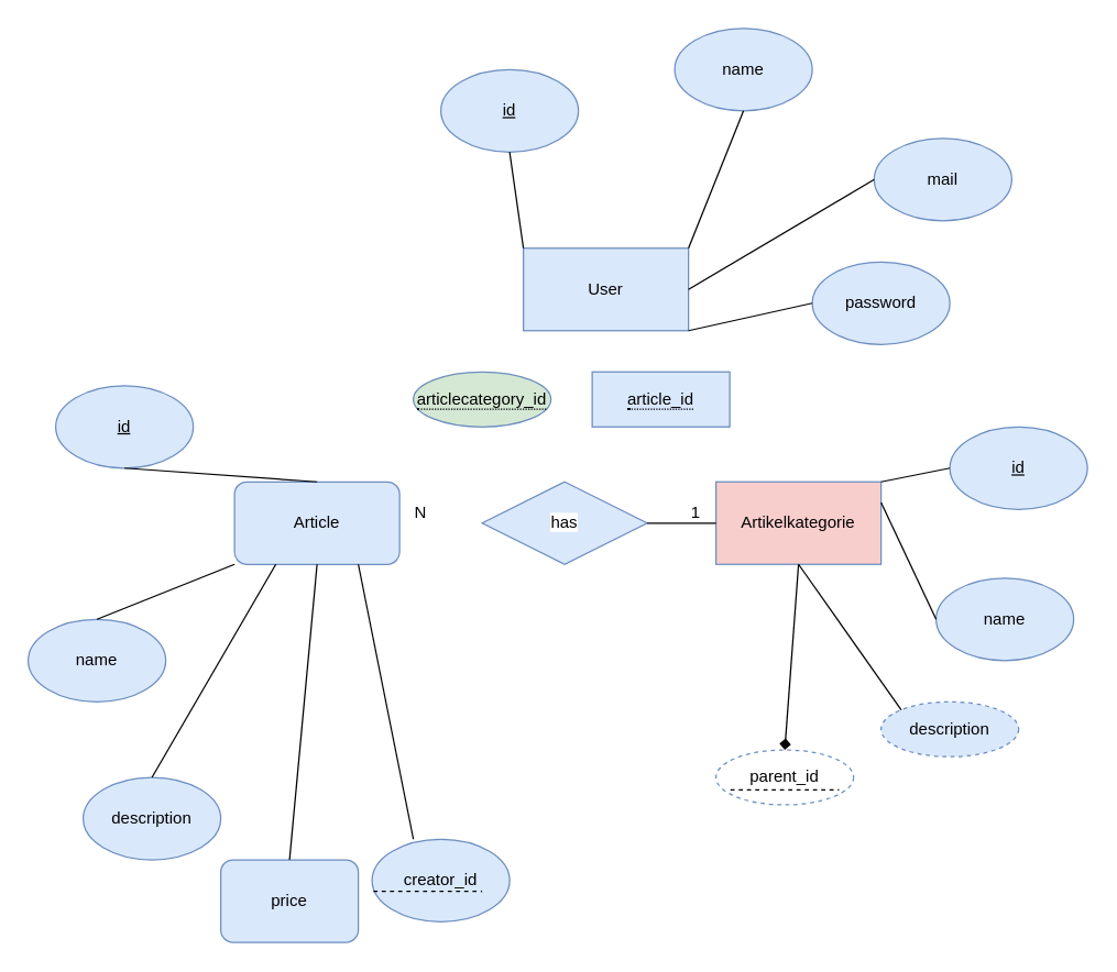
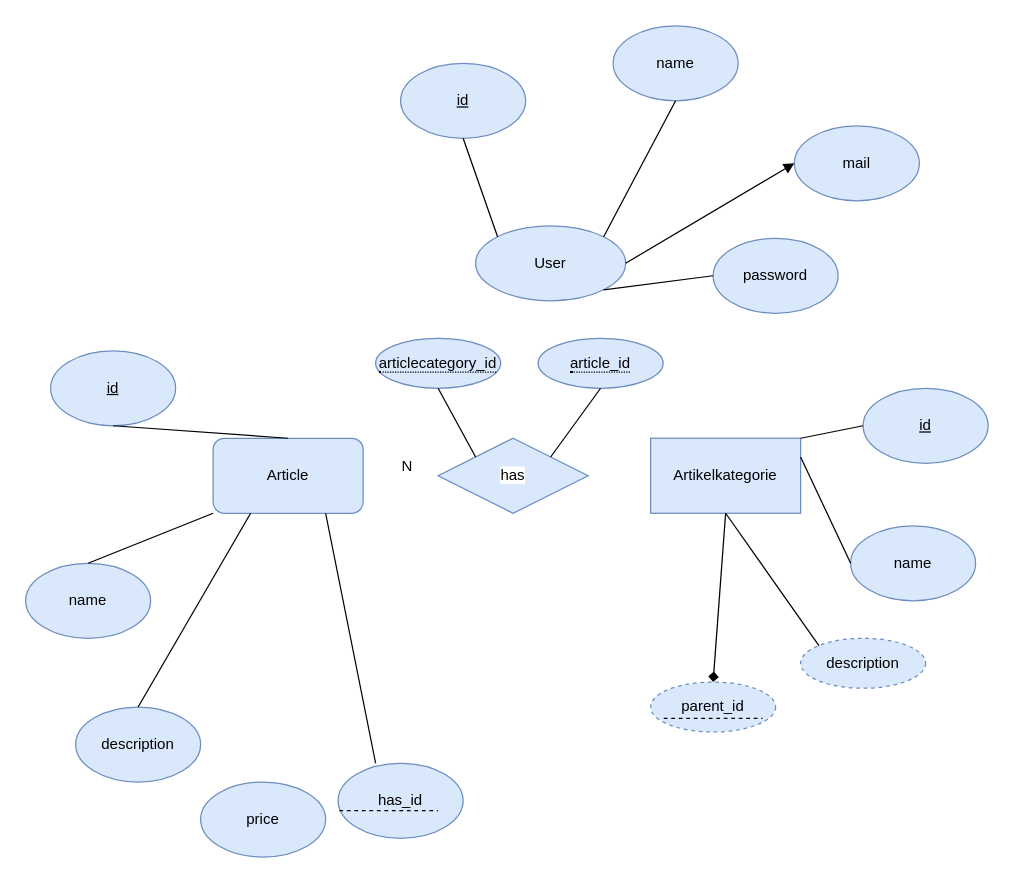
  <mxCell id="0" />
  <mxCell id="1" parent="0" />
- <mxCell id="2" value="User" style="rounded=0;whiteSpace=wrap;html=1;fillColor=#dae8fc;strokeColor=#6c8ebf;" vertex="1" parent="1"><mxGeometry x="380" y="180" width="120" height="60" as="geometry" /></mxCell>
+ <mxCell id="2" value="User" style="ellipse;whiteSpace=wrap;html=1;fillColor=#dae8fc;strokeColor=#6c8ebf;" vertex="1" parent="1"><mxGeometry x="380" y="180" width="120" height="60" as="geometry" /></mxCell>
  <mxCell id="3" value="&lt;u&gt;id&lt;/u&gt;" style="ellipse;whiteSpace=wrap;html=1;fillColor=#dae8fc;strokeColor=#6c8ebf;" vertex="1" parent="1"><mxGeometry x="320" y="50" width="100" height="60" as="geometry" /></mxCell>
  <mxCell id="4" value="name" style="ellipse;whiteSpace=wrap;html=1;fillColor=#dae8fc;strokeColor=#6c8ebf;" vertex="1" parent="1"><mxGeometry x="490" y="20" width="100" height="60" as="geometry" /></mxCell>
  <mxCell id="5" value="mail" style="ellipse;whiteSpace=wrap;html=1;fillColor=#dae8fc;strokeColor=#6c8ebf;" vertex="1" parent="1"><mxGeometry x="635" y="100" width="100" height="60" as="geometry" /></mxCell>
- <mxCell id="6" value="password" style="ellipse;whiteSpace=wrap;html=1;fillColor=#dae8fc;strokeColor=#6c8ebf;" vertex="1" parent="1"><mxGeometry x="590" y="190" width="100" height="60" as="geometry" /></mxCell>
+ <mxCell id="6" value="password" style="ellipse;whiteSpace=wrap;html=1;fillColor=#dae8fc;strokeColor=#6c8ebf;" vertex="1" parent="1"><mxGeometry x="570" y="190" width="100" height="60" as="geometry" /></mxCell>
  <mxCell id="7" value="" style="endArrow=none;html=1;rounded=0;entryX=0.5;entryY=1;entryDx=0;entryDy=0;exitX=1;exitY=0;exitDx=0;exitDy=0;" edge="1" parent="1" source="2" target="4"><mxGeometry width="50" height="50" relative="1" as="geometry"><mxPoint x="490" y="190" as="sourcePoint" /><mxPoint x="490" y="250" as="targetPoint" /></mxGeometry></mxCell>
  <mxCell id="8" value="" style="endArrow=none;html=1;rounded=0;entryX=0.5;entryY=1;entryDx=0;entryDy=0;exitX=0;exitY=0;exitDx=0;exitDy=0;" edge="1" parent="1" source="2" target="3"><mxGeometry width="50" height="50" relative="1" as="geometry"><mxPoint x="500" y="200" as="sourcePoint" /><mxPoint x="540" y="86" as="targetPoint" /></mxGeometry></mxCell>
- <mxCell id="9" value="" style="endArrow=none;html=1;rounded=0;entryX=0;entryY=0.5;entryDx=0;entryDy=0;exitX=1;exitY=0.5;exitDx=0;exitDy=0;" edge="1" parent="1" source="2" target="5"><mxGeometry width="50" height="50" relative="1" as="geometry"><mxPoint x="510" y="190" as="sourcePoint" /><mxPoint x="550" y="90" as="targetPoint" /></mxGeometry></mxCell>
+ <mxCell id="9" value="" style="endArrow=block;html=1;rounded=0;entryX=0;entryY=0.5;entryDx=0;entryDy=0;exitX=1;exitY=0.5;exitDx=0;exitDy=0;" edge="1" parent="1" source="2" target="5"><mxGeometry width="50" height="50" relative="1" as="geometry"><mxPoint x="510" y="190" as="sourcePoint" /><mxPoint x="550" y="90" as="targetPoint" /></mxGeometry></mxCell>
  <mxCell id="10" value="" style="endArrow=none;html=1;rounded=0;entryX=0;entryY=0.5;entryDx=0;entryDy=0;exitX=1;exitY=1;exitDx=0;exitDy=0;" edge="1" parent="1" source="2" target="6"><mxGeometry width="50" height="50" relative="1" as="geometry"><mxPoint x="520" y="200" as="sourcePoint" /><mxPoint x="560" y="100" as="targetPoint" /></mxGeometry></mxCell>
  <mxCell id="11" value="Article" style="whiteSpace=wrap;html=1;fillColor=#dae8fc;strokeColor=#6c8ebf;rounded=1;" vertex="1" parent="1"><mxGeometry x="170" y="350" width="120" height="60" as="geometry" /></mxCell>
  <mxCell id="12" value="&lt;u&gt;id&lt;/u&gt;" style="ellipse;whiteSpace=wrap;html=1;fillColor=#dae8fc;strokeColor=#6c8ebf;" vertex="1" parent="1"><mxGeometry x="40" y="280" width="100" height="60" as="geometry" /></mxCell>
  <mxCell id="13" value="name" style="ellipse;whiteSpace=wrap;html=1;fillColor=#dae8fc;strokeColor=#6c8ebf;" vertex="1" parent="1"><mxGeometry x="20" y="450" width="100" height="60" as="geometry" /></mxCell>
- <mxCell id="14" value="price" style="whiteSpace=wrap;html=1;fillColor=#dae8fc;strokeColor=#6c8ebf;rounded=1;" vertex="1" parent="1"><mxGeometry x="160" y="625" width="100" height="60" as="geometry" /></mxCell>
+ <mxCell id="14" value="price" style="ellipse;whiteSpace=wrap;html=1;fillColor=#dae8fc;strokeColor=#6c8ebf;" vertex="1" parent="1"><mxGeometry x="160" y="625" width="100" height="60" as="geometry" /></mxCell>
  <mxCell id="15" value="description" style="ellipse;whiteSpace=wrap;html=1;fillColor=#dae8fc;strokeColor=#6c8ebf;" vertex="1" parent="1"><mxGeometry x="60" y="565" width="100" height="60" as="geometry" /></mxCell>
- <mxCell id="16" value="creator_id" style="ellipse;whiteSpace=wrap;html=1;fillColor=#dae8fc;strokeColor=#6c8ebf;" vertex="1" parent="1"><mxGeometry x="270" y="610" width="100" height="60" as="geometry" /></mxCell>
+ <mxCell id="16" value="has_id" style="ellipse;whiteSpace=wrap;html=1;fillColor=#dae8fc;strokeColor=#6c8ebf;" vertex="1" parent="1"><mxGeometry x="270" y="610" width="100" height="60" as="geometry" /></mxCell>
  <mxCell id="17" value="" style="endArrow=none;html=1;rounded=0;entryX=0.5;entryY=1;entryDx=0;entryDy=0;exitX=0.5;exitY=0;exitDx=0;exitDy=0;" edge="1" parent="1" source="11" target="12"><mxGeometry width="50" height="50" relative="1" as="geometry"><mxPoint x="390" y="190" as="sourcePoint" /><mxPoint x="380" y="120" as="targetPoint" /></mxGeometry></mxCell>
  <mxCell id="18" value="" style="endArrow=none;html=1;rounded=0;entryX=0.5;entryY=0;entryDx=0;entryDy=0;exitX=0;exitY=1;exitDx=0;exitDy=0;" edge="1" parent="1" source="11" target="13"><mxGeometry width="50" height="50" relative="1" as="geometry"><mxPoint x="230" y="320" as="sourcePoint" /><mxPoint x="150" y="260" as="targetPoint" /></mxGeometry></mxCell>
  <mxCell id="19" value="" style="endArrow=none;html=1;rounded=0;entryX=0.5;entryY=0;entryDx=0;entryDy=0;exitX=0.25;exitY=1;exitDx=0;exitDy=0;" edge="1" parent="1" source="11" target="15"><mxGeometry width="50" height="50" relative="1" as="geometry"><mxPoint x="170" y="380" as="sourcePoint" /><mxPoint x="100" y="400" as="targetPoint" /></mxGeometry></mxCell>
- <mxCell id="20" value="" style="endArrow=none;html=1;rounded=0;entryX=0.5;entryY=0;entryDx=0;entryDy=0;exitX=0.5;exitY=1;exitDx=0;exitDy=0;" edge="1" parent="1" source="11" target="14"><mxGeometry width="50" height="50" relative="1" as="geometry"><mxPoint x="180" y="390" as="sourcePoint" /><mxPoint x="110" y="410" as="targetPoint" /></mxGeometry></mxCell>
  <mxCell id="21" value="" style="endArrow=none;html=1;rounded=0;entryX=0.3;entryY=0;entryDx=0;entryDy=0;exitX=0.75;exitY=1;exitDx=0;exitDy=0;entryPerimeter=0;" edge="1" parent="1" source="11" target="16"><mxGeometry width="50" height="50" relative="1" as="geometry"><mxPoint x="190" y="400" as="sourcePoint" /><mxPoint x="120" y="420" as="targetPoint" /></mxGeometry></mxCell>
  <mxCell id="22" value="" style="endArrow=none;dashed=1;html=1;rounded=0;exitX=0.01;exitY=0.633;exitDx=0;exitDy=0;exitPerimeter=0;" edge="1" parent="1" source="16"><mxGeometry width="50" height="50" relative="1" as="geometry"><mxPoint x="250" y="580" as="sourcePoint" /><mxPoint x="350" y="648" as="targetPoint" /></mxGeometry></mxCell>
- <mxCell id="23" value="Artikelkategorie" style="rounded=0;whiteSpace=wrap;html=1;fillColor=#f8cecc;strokeColor=#6c8ebf;" vertex="1" parent="1"><mxGeometry x="520" y="350" width="120" height="60" as="geometry" /></mxCell>
+ <mxCell id="23" value="Artikelkategorie" style="rounded=0;whiteSpace=wrap;html=1;fillColor=#dae8fc;strokeColor=#6c8ebf;" vertex="1" parent="1"><mxGeometry x="520" y="350" width="120" height="60" as="geometry" /></mxCell>
  <mxCell id="24" value="&lt;u&gt;id&lt;/u&gt;" style="ellipse;whiteSpace=wrap;html=1;fillColor=#dae8fc;strokeColor=#6c8ebf;" vertex="1" parent="1"><mxGeometry x="690" y="310" width="100" height="60" as="geometry" /></mxCell>
  <mxCell id="25" value="name" style="ellipse;whiteSpace=wrap;html=1;fillColor=#dae8fc;strokeColor=#6c8ebf;" vertex="1" parent="1"><mxGeometry x="680" y="420" width="100" height="60" as="geometry" /></mxCell>
- <mxCell id="26" value="parent_id" style="ellipse;whiteSpace=wrap;html=1;align=center;dashed=1;fillColor=#ffffff;strokeColor=#6c8ebf;" vertex="1" parent="1"><mxGeometry x="520" y="545" width="100" height="40" as="geometry" /></mxCell>
+ <mxCell id="26" value="parent_id" style="ellipse;whiteSpace=wrap;html=1;align=center;dashed=1;fillColor=#dae8fc;strokeColor=#6c8ebf;" vertex="1" parent="1"><mxGeometry x="520" y="545" width="100" height="40" as="geometry" /></mxCell>
  <mxCell id="27" value="description" style="ellipse;whiteSpace=wrap;html=1;align=center;dashed=1;fillColor=#dae8fc;strokeColor=#6c8ebf;" vertex="1" parent="1"><mxGeometry x="640" y="510" width="100" height="40" as="geometry" /></mxCell>
  <mxCell id="28" value="" style="endArrow=none;dashed=1;html=1;rounded=0;exitX=0.01;exitY=0.633;exitDx=0;exitDy=0;exitPerimeter=0;" edge="1" parent="1"><mxGeometry width="50" height="50" relative="1" as="geometry"><mxPoint x="530.5" y="574" as="sourcePoint" /><mxPoint x="609.5" y="574" as="targetPoint" /></mxGeometry></mxCell>
  <mxCell id="29" value="" style="endArrow=diamond;html=1;rounded=0;entryX=0.5;entryY=0;entryDx=0;entryDy=0;exitX=0.5;exitY=1;exitDx=0;exitDy=0;" edge="1" parent="1" source="23" target="26"><mxGeometry width="50" height="50" relative="1" as="geometry"><mxPoint x="300" y="390" as="sourcePoint" /><mxPoint x="335" y="519" as="targetPoint" /></mxGeometry></mxCell>
  <mxCell id="30" value="" style="endArrow=none;html=1;rounded=0;entryX=0;entryY=0;entryDx=0;entryDy=0;exitX=0.5;exitY=1;exitDx=0;exitDy=0;" edge="1" parent="1" source="23" target="27"><mxGeometry width="50" height="50" relative="1" as="geometry"><mxPoint x="580" y="440" as="sourcePoint" /><mxPoint x="580" y="555" as="targetPoint" /></mxGeometry></mxCell>
  <mxCell id="31" value="" style="endArrow=none;html=1;rounded=0;entryX=0;entryY=0.5;entryDx=0;entryDy=0;exitX=1;exitY=0.25;exitDx=0;exitDy=0;" edge="1" parent="1" source="23" target="25"><mxGeometry width="50" height="50" relative="1" as="geometry"><mxPoint x="590" y="450" as="sourcePoint" /><mxPoint x="675" y="536" as="targetPoint" /></mxGeometry></mxCell>
  <mxCell id="32" value="" style="endArrow=none;html=1;rounded=0;entryX=0;entryY=0.5;entryDx=0;entryDy=0;exitX=1;exitY=0;exitDx=0;exitDy=0;" edge="1" parent="1" source="23" target="24"><mxGeometry width="50" height="50" relative="1" as="geometry"><mxPoint x="600" y="460" as="sourcePoint" /><mxPoint x="685" y="546" as="targetPoint" /></mxGeometry></mxCell>
  <mxCell id="33" value="&lt;span style=&quot;background-color: light-dark(#ffffff, var(--ge-dark-color, #121212));&quot;&gt;has&lt;/span&gt;" style="shape=rhombus;perimeter=rhombusPerimeter;whiteSpace=wrap;html=1;align=center;fillColor=#dae8fc;strokeColor=#6c8ebf;" vertex="1" parent="1"><mxGeometry x="350" y="350" width="120" height="60" as="geometry" /></mxCell>
- <mxCell id="34" value="" style="endArrow=none;html=1;rounded=0;exitX=1;exitY=0.5;exitDx=0;exitDy=0;entryX=0;entryY=0.5;entryDx=0;entryDy=0;" edge="1" parent="1" source="33" target="23"><mxGeometry relative="1" as="geometry"><mxPoint x="450" y="430" as="sourcePoint" /><mxPoint x="510" y="430" as="targetPoint" /></mxGeometry></mxCell>
- <mxCell id="35" value="1" style="text;html=1;align=center;verticalAlign=middle;resizable=0;points=[];autosize=1;strokeColor=none;fillColor=none;" vertex="1" parent="1"><mxGeometry x="490" y="358" width="30" height="30" as="geometry" /></mxCell>
- <mxCell id="36" value="N" style="text;html=1;align=center;verticalAlign=middle;resizable=0;points=[];autosize=1;strokeColor=none;fillColor=none;" vertex="1" parent="1"><mxGeometry x="290" y="358" width="30" height="30" as="geometry" /></mxCell>
- <mxCell id="37" value="&lt;span style=&quot;border-bottom: 1px dotted&quot;&gt;articlecategory_id&lt;/span&gt;" style="ellipse;whiteSpace=wrap;html=1;align=center;fillColor=#d5e8d4;strokeColor=#6c8ebf;" vertex="1" parent="1"><mxGeometry x="300" y="270" width="100" height="40" as="geometry" /></mxCell>
- <mxCell id="38" value="&lt;span style=&quot;border-bottom: 1px dotted&quot;&gt;article_id&lt;/span&gt;" style="whiteSpace=wrap;html=1;align=center;fillColor=#dae8fc;strokeColor=#6c8ebf;rounded=0;" vertex="1" parent="1"><mxGeometry x="430" y="270" width="100" height="40" as="geometry" /></mxCell>
+ <mxCell id="36" value="N" style="text;html=1;align=center;verticalAlign=middle;resizable=0;points=[];autosize=1;strokeColor=none;fillColor=none;" vertex="1" parent="1"><mxGeometry x="310" y="358" width="30" height="30" as="geometry" /></mxCell>
+ <mxCell id="37" value="&lt;span style=&quot;border-bottom: 1px dotted&quot;&gt;articlecategory_id&lt;/span&gt;" style="ellipse;whiteSpace=wrap;html=1;align=center;fillColor=#dae8fc;strokeColor=#6c8ebf;" vertex="1" parent="1"><mxGeometry x="300" y="270" width="100" height="40" as="geometry" /></mxCell>
+ <mxCell id="38" value="&lt;span style=&quot;border-bottom: 1px dotted&quot;&gt;article_id&lt;/span&gt;" style="ellipse;whiteSpace=wrap;html=1;align=center;fillColor=#dae8fc;strokeColor=#6c8ebf;" vertex="1" parent="1"><mxGeometry x="430" y="270" width="100" height="40" as="geometry" /></mxCell>
+ <mxCell id="39" value="" style="endArrow=none;html=1;rounded=0;entryX=0;entryY=0;entryDx=0;entryDy=0;exitX=0.5;exitY=1;exitDx=0;exitDy=0;" edge="1" parent="1" source="37" target="33"><mxGeometry width="50" height="50" relative="1" as="geometry"><mxPoint x="300" y="390" as="sourcePoint" /><mxPoint x="335" y="519" as="targetPoint" /></mxGeometry></mxCell>
+ <mxCell id="40" value="" style="endArrow=none;html=1;rounded=0;entryX=1;entryY=0;entryDx=0;entryDy=0;exitX=0.5;exitY=1;exitDx=0;exitDy=0;" edge="1" parent="1" source="38" target="33"><mxGeometry width="50" height="50" relative="1" as="geometry"><mxPoint x="360" y="320" as="sourcePoint" /><mxPoint x="390" y="375" as="targetPoint" /></mxGeometry></mxCell>
